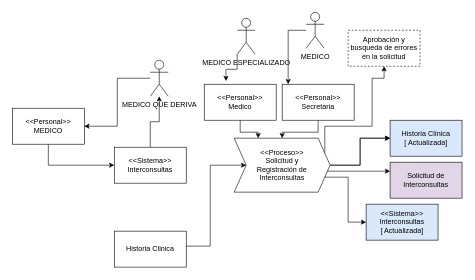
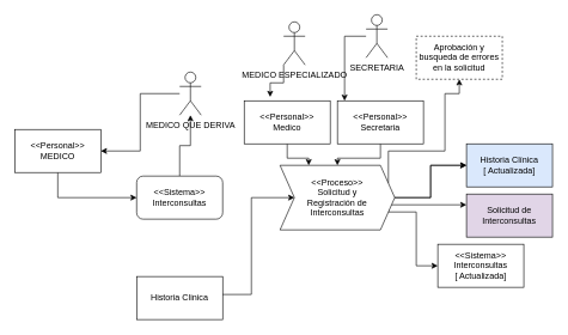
  <mxCell id="0" />
  <mxCell id="1" parent="0" />
  <mxCell id="2" style="edgeStyle=orthogonalEdgeStyle;rounded=0;orthogonalLoop=1;jettySize=auto;html=1;exitX=1;exitY=0.25;exitDx=0;exitDy=0;entryX=0.5;entryY=1;entryDx=0;entryDy=0;" edge="1" parent="1" source="7" target="22"><mxGeometry relative="1" as="geometry"><Array as="points"><mxPoint x="541" y="210" /><mxPoint x="620" y="210" /><mxPoint x="620" y="130" /><mxPoint x="640" y="130" /></Array></mxGeometry></mxCell>
  <mxCell id="3" value="" style="edgeStyle=orthogonalEdgeStyle;rounded=0;orthogonalLoop=1;jettySize=auto;html=1;" edge="1" parent="1" source="7" target="23"><mxGeometry relative="1" as="geometry" /></mxCell>
  <mxCell id="4" value="" style="edgeStyle=orthogonalEdgeStyle;rounded=0;orthogonalLoop=1;jettySize=auto;html=1;" edge="1" parent="1" source="7" target="23"><mxGeometry relative="1" as="geometry" /></mxCell>
  <mxCell id="5" style="edgeStyle=orthogonalEdgeStyle;rounded=0;orthogonalLoop=1;jettySize=auto;html=1;exitX=1;exitY=0.75;exitDx=0;exitDy=0;entryX=0;entryY=0.25;entryDx=0;entryDy=0;" edge="1" parent="1" source="7" target="24"><mxGeometry relative="1" as="geometry"><Array as="points"><mxPoint x="541" y="285" /></Array></mxGeometry></mxCell>
  <mxCell id="6" style="edgeStyle=orthogonalEdgeStyle;rounded=0;orthogonalLoop=1;jettySize=auto;html=1;exitX=1;exitY=0.75;exitDx=0;exitDy=0;entryX=0;entryY=0.5;entryDx=0;entryDy=0;" edge="1" parent="1" source="7" target="25"><mxGeometry relative="1" as="geometry" /></mxCell>
  <mxCell id="7" value="&amp;lt;&amp;lt;Proceso&amp;gt;&amp;gt;&lt;br&gt;Solicitud y&lt;br&gt;Registración de&lt;br&gt;Interconsultas" style="shape=step;perimeter=stepPerimeter;whiteSpace=wrap;html=1;fixedSize=1;" vertex="1" parent="1"><mxGeometry x="390" y="230" width="160" height="90" as="geometry" /></mxCell>
  <mxCell id="8" value="" style="edgeStyle=orthogonalEdgeStyle;rounded=0;orthogonalLoop=1;jettySize=auto;html=1;" edge="1" parent="1" source="9" target="15"><mxGeometry relative="1" as="geometry" /></mxCell>
- <mxCell id="9" value="&amp;lt;&amp;lt;Sistema&amp;gt;&amp;gt;&lt;br&gt;Interconsultas" style="whiteSpace=wrap;html=1;" vertex="1" parent="1"><mxGeometry x="190" y="245" width="120" height="60" as="geometry" /></mxCell>
+ <mxCell id="9" value="&amp;lt;&amp;lt;Sistema&amp;gt;&amp;gt;&lt;br&gt;Interconsultas" style="whiteSpace=wrap;html=1;rounded=1;" vertex="1" parent="1"><mxGeometry x="190" y="245" width="120" height="60" as="geometry" /></mxCell>
  <mxCell id="10" value="Historia Clinica" style="whiteSpace=wrap;html=1;" vertex="1" parent="1"><mxGeometry x="190" y="385" width="120" height="60" as="geometry" /></mxCell>
  <mxCell id="11" value="" style="edgeStyle=orthogonalEdgeStyle;rounded=0;orthogonalLoop=1;jettySize=auto;html=1;entryX=0;entryY=0.5;entryDx=0;entryDy=0;" edge="1" parent="1" target="7"><mxGeometry relative="1" as="geometry"><mxPoint x="310" y="410.04" as="sourcePoint" /><mxPoint x="410" y="290" as="targetPoint" /><Array as="points"><mxPoint x="350" y="410" /><mxPoint x="350" y="275" /></Array></mxGeometry></mxCell>
  <mxCell id="12" style="edgeStyle=orthogonalEdgeStyle;rounded=0;orthogonalLoop=1;jettySize=auto;html=1;exitX=0.5;exitY=1;exitDx=0;exitDy=0;entryX=0;entryY=0.5;entryDx=0;entryDy=0;" edge="1" parent="1" source="13" target="9"><mxGeometry relative="1" as="geometry" /></mxCell>
  <mxCell id="13" value="&amp;lt;&amp;lt;Personal&amp;gt;&amp;gt;&lt;br&gt;MEDICO" style="whiteSpace=wrap;html=1;" vertex="1" parent="1"><mxGeometry x="20" y="180" width="120" height="60" as="geometry" /></mxCell>
  <mxCell id="14" value="" style="edgeStyle=orthogonalEdgeStyle;rounded=0;orthogonalLoop=1;jettySize=auto;html=1;entryX=1;entryY=0.5;entryDx=0;entryDy=0;" edge="1" parent="1" source="15" target="13"><mxGeometry relative="1" as="geometry" /></mxCell>
  <mxCell id="15" value="MEDICO QUE DERIVA" style="shape=umlActor;verticalLabelPosition=bottom;verticalAlign=top;html=1;outlineConnect=0;" vertex="1" parent="1"><mxGeometry x="250" y="100" width="30" height="60" as="geometry" /></mxCell>
  <mxCell id="16" style="edgeStyle=orthogonalEdgeStyle;rounded=0;orthogonalLoop=1;jettySize=auto;html=1;exitX=0.5;exitY=1;exitDx=0;exitDy=0;entryX=0.25;entryY=0;entryDx=0;entryDy=0;" edge="1" parent="1" source="17" target="7"><mxGeometry relative="1" as="geometry" /></mxCell>
  <mxCell id="17" value="&amp;lt;&amp;lt;Personal&amp;gt;&amp;gt;&lt;br&gt;Medico" style="whiteSpace=wrap;html=1;" vertex="1" parent="1"><mxGeometry x="340" y="140" width="120" height="60" as="geometry" /></mxCell>
  <mxCell id="18" style="edgeStyle=orthogonalEdgeStyle;rounded=0;orthogonalLoop=1;jettySize=auto;html=1;exitX=0;exitY=1;exitDx=0;exitDy=0;exitPerimeter=0;entryX=0.302;entryY=-0.089;entryDx=0;entryDy=0;entryPerimeter=0;" edge="1" parent="1" source="19" target="17"><mxGeometry relative="1" as="geometry" /></mxCell>
  <mxCell id="19" value="MEDICO ESPECIALIZADO" style="shape=umlActor;verticalLabelPosition=bottom;verticalAlign=top;html=1;outlineConnect=0;" vertex="1" parent="1"><mxGeometry x="395" y="30" width="30" height="60" as="geometry" /></mxCell>
  <mxCell id="20" style="edgeStyle=orthogonalEdgeStyle;rounded=0;orthogonalLoop=1;jettySize=auto;html=1;exitX=0.5;exitY=1;exitDx=0;exitDy=0;entryX=0.5;entryY=0;entryDx=0;entryDy=0;" edge="1" parent="1" source="21" target="7"><mxGeometry relative="1" as="geometry" /></mxCell>
  <mxCell id="21" value="&amp;lt;&amp;lt;Personal&amp;gt;&amp;gt;&lt;br&gt;Secretaria" style="whiteSpace=wrap;html=1;" vertex="1" parent="1"><mxGeometry x="470" y="140" width="120" height="60" as="geometry" /></mxCell>
  <mxCell id="22" value="Aprobación y busqueda de errores en la solicitud" style="whiteSpace=wrap;html=1;dashed=1;" vertex="1" parent="1"><mxGeometry x="580" y="50" width="120" height="60" as="geometry" /></mxCell>
  <mxCell id="23" value="Historia Clínica&lt;br&gt;[ Actualizada]" style="whiteSpace=wrap;html=1;fillColor=#dae8fc;" vertex="1" parent="1"><mxGeometry x="650" y="200" width="120" height="60" as="geometry" /></mxCell>
  <mxCell id="24" value="Solicitud de Interconsultas" style="whiteSpace=wrap;html=1;fillColor=#e1d5e7;" vertex="1" parent="1"><mxGeometry x="650" y="270" width="120" height="60" as="geometry" /></mxCell>
- <mxCell id="25" value="&amp;lt;&amp;lt;Sistema&amp;gt;&amp;gt; Interconsultas&lt;br&gt;[ Actualizada]" style="whiteSpace=wrap;html=1;fillColor=#dae8fc;" vertex="1" parent="1"><mxGeometry x="610" y="340" width="120" height="60" as="geometry" /></mxCell>
+ <mxCell id="25" value="&amp;lt;&amp;lt;Sistema&amp;gt;&amp;gt; Interconsultas&lt;br&gt;[ Actualizada]" style="whiteSpace=wrap;html=1;" vertex="1" parent="1"><mxGeometry x="610" y="340" width="120" height="60" as="geometry" /></mxCell>
  <mxCell id="26" value="" style="edgeStyle=orthogonalEdgeStyle;rounded=0;orthogonalLoop=1;jettySize=auto;html=1;" edge="1" parent="1"><mxGeometry relative="1" as="geometry"><mxPoint x="510" y="50" as="sourcePoint" /><mxPoint x="480" y="140" as="targetPoint" /><Array as="points"><mxPoint x="480" y="50" /></Array></mxGeometry></mxCell>
- <mxCell id="27" value="MEDICO&lt;br&gt;" style="shape=umlActor;verticalLabelPosition=bottom;verticalAlign=top;html=1;outlineConnect=0;" vertex="1" parent="1"><mxGeometry x="510" y="20" width="30" height="60" as="geometry" /></mxCell>
+ <mxCell id="27" value="SECRETARIA&lt;br&gt;" style="shape=umlActor;verticalLabelPosition=bottom;verticalAlign=top;html=1;outlineConnect=0;" vertex="1" parent="1"><mxGeometry x="510" y="20" width="30" height="60" as="geometry" /></mxCell>
